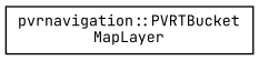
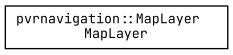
  digraph {
    rankdir=TB
    fontname="JetBrains Mono"
-   n1 [color=black fillcolor=white fontname="JetBrains Mono" fontsize=10 height=0.2 label="pvrnavigation::PVRTBucket\lMapLayer" shape=record style=filled width=0.4]
+   n1 [color=black fillcolor=white fontname="JetBrains Mono" fontsize=10 height=0.2 label="pvrnavigation::MapLayer\lMapLayer" shape=record style=filled width=0.4]
  }
